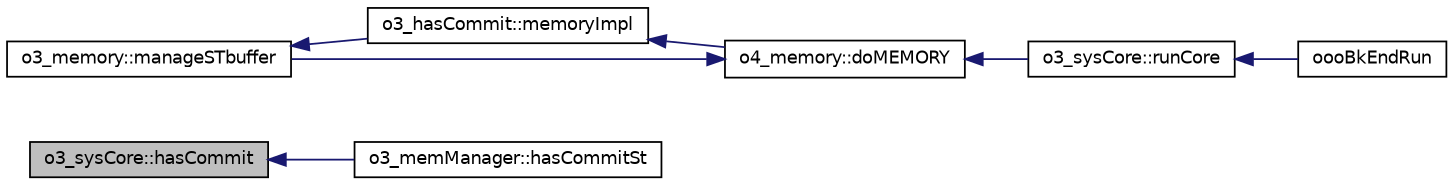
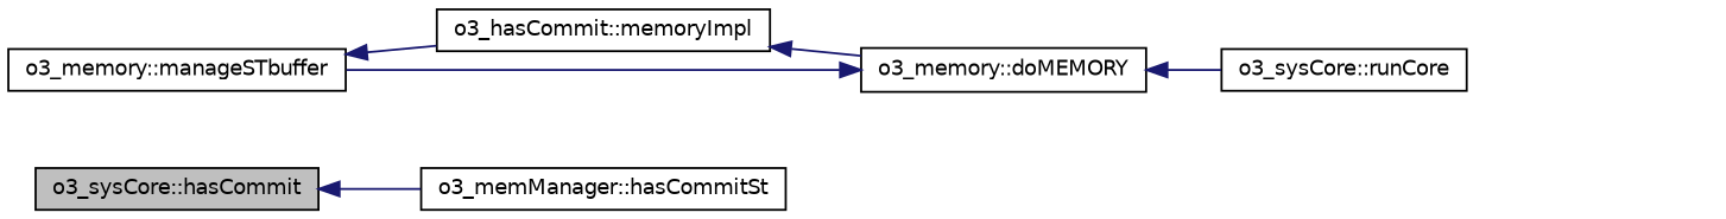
  digraph {
    rankdir=LR
    node [color=black fillcolor=white fontname=Helvetica fontsize=10 shape=record style=filled]
    edge [color=midnightblue dir=back fontname=Helvetica fontsize=10 labelfontname=Helvetica labelfontsize=10 style=solid]
    n1 [fillcolor=grey75 fontcolor=black height=0.2 label="o3_sysCore::hasCommit" width=0.4]
    n2 [height=0.2 label="o3_memManager::hasCommitSt" width=0.4]
    n3 [height=0.2 label="o3_memory::manageSTbuffer" width=0.4]
    n4 [height=0.2 label="o3_hasCommit::memoryImpl" width=0.4]
-   n5 [height=0.2 label="o4_memory::doMEMORY" width=0.4]
+   n5 [height=0.2 label="o3_memory::doMEMORY" width=0.4]
    n6 [height=0.2 label="o3_sysCore::runCore" width=0.4]
-   n7 [height=0.2 label=oooBkEndRun width=0.4]
    n1 -> n2
    n3 -> n4
    n4 -> n5
    n5 -> n3
    n5 -> n6
-   n6 -> n7
  }
